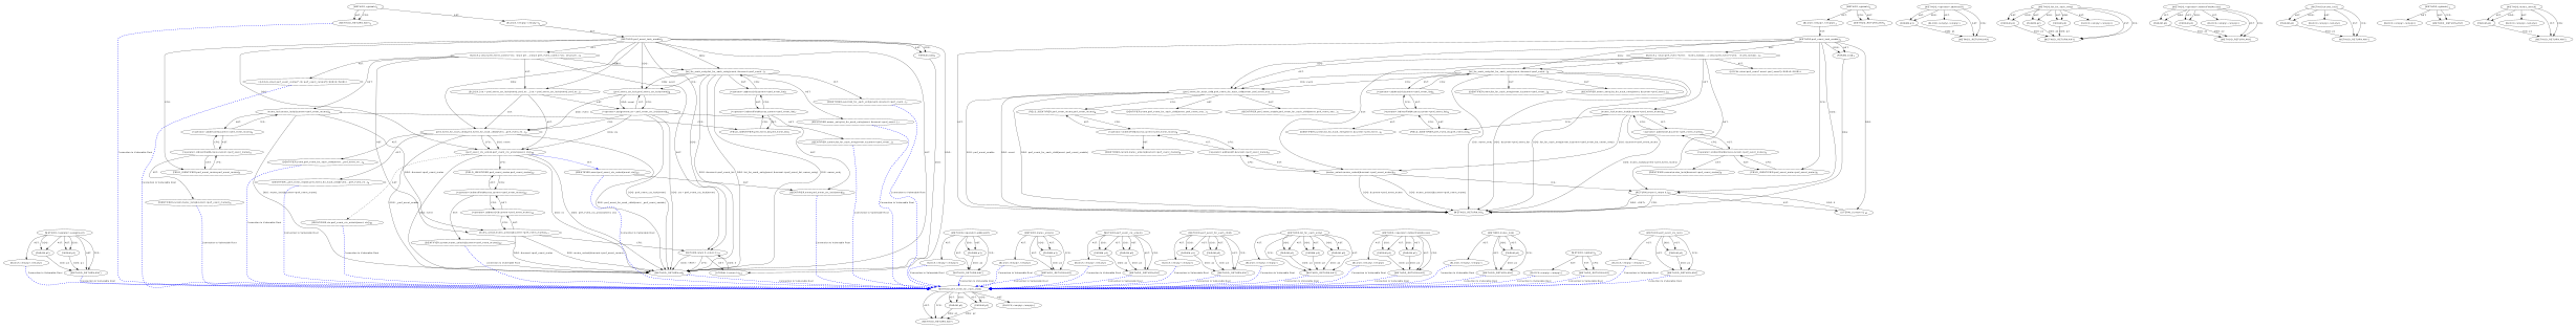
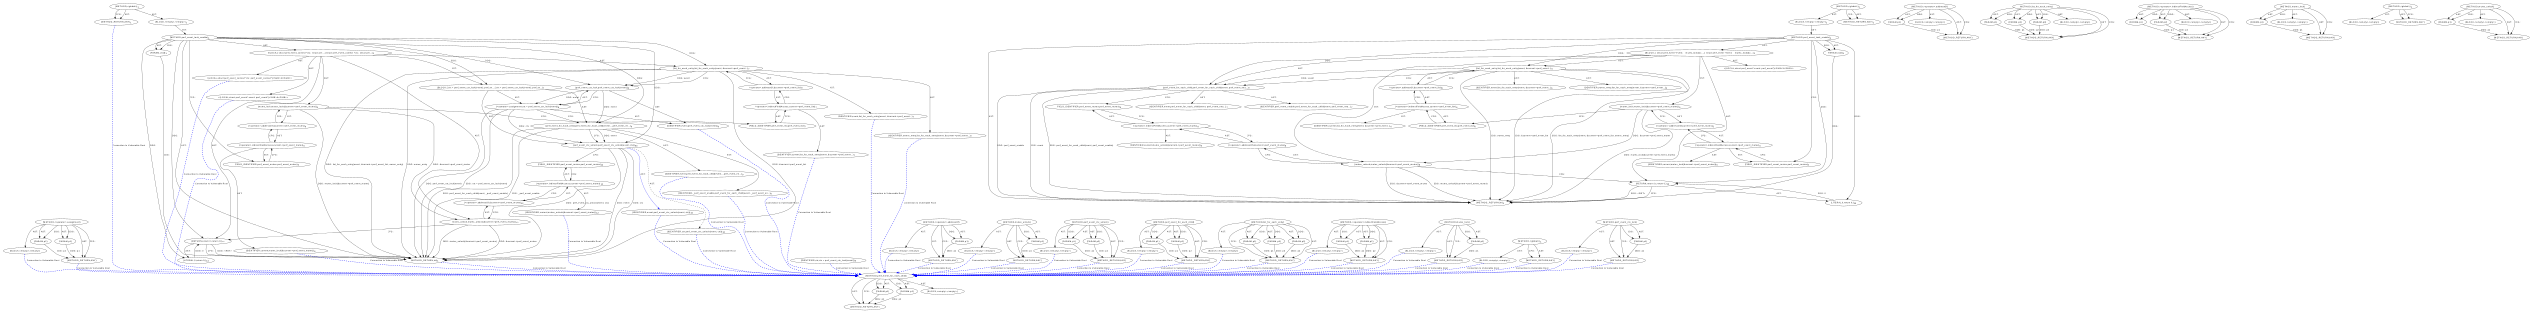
  digraph {
    fontname="Liberation Sans"
    node [fontname="Liberation Sans"]
    edge [fontname="Liberation Sans"]
    n1 [label=<(METHOD,perf_event_for_each_child)>]
    n2 [label=<(PARAM,p1)>]
    n3 [label=<(PARAM,p2)>]
    n4 [label=<(BLOCK,&lt;empty&gt;,&lt;empty&gt;)>]
    n5 [label=<(METHOD_RETURN,ANY)>]
    n6 [label=<(METHOD,&lt;global&gt;)<SUB>1</SUB>>]
    n7 [label=<(BLOCK,&lt;empty&gt;,&lt;empty&gt;)<SUB>1</SUB>>]
    n8 [label=<(METHOD_RETURN,ANY)<SUB>1</SUB>>]
    n9 [label=<(METHOD,perf_event_task_enable)<SUB>1</SUB>>]
    n10 [label=<(PARAM,void)<SUB>1</SUB>>]
    n11 [label=<(BLOCK,{  	struct perf_event *event;    	mutex_lock(&amp;c...,{  	struct perf_event *event;    	mutex_lock(&amp;c...)<SUB>2</SUB>>]
    n12 [label=<(FIELD_IDENTIFIER,perf_event_mutex,perf_event_mutex)<SUB>5</SUB>>]
    n13 [label=<(list_for_each_entry,list_for_each_entry(event, &amp;current-&gt;perf_event...)<SUB>6</SUB>>]
    n14 [label=<(perf_event_for_each_child,perf_event_for_each_child(event, perf_event_ena...)<SUB>7</SUB>>]
    n15 [label=<(RETURN,return 0;,return 0;)<SUB>10</SUB>>]
    n16 [label=<(LITERAL,0,return 0;)<SUB>10</SUB>>]
    n17 [label=<(METHOD_RETURN,int)<SUB>1</SUB>>]
    n18 [label="<(LOCAL,struct perf_event* event: perf_event*)<SUB>3</SUB>>"]
    n19 [label=<(mutex_lock,mutex_lock(&amp;current-&gt;perf_event_mutex))<SUB>5</SUB>>]
    n20 [label=<(mutex_unlock,mutex_unlock(&amp;current-&gt;perf_event_mutex))<SUB>8</SUB>>]
    n21 [label=<(&lt;operator&gt;.indirectFieldAccess,current-&gt;perf_event_mutex)<SUB>5</SUB>>]
    n22 [label=<(IDENTIFIER,event,list_for_each_entry(event, &amp;current-&gt;perf_event...)<SUB>6</SUB>>]
    n23 [label=<(&lt;operator&gt;.addressOf,&amp;current-&gt;perf_event_list)<SUB>6</SUB>>]
    n24 [label=<(IDENTIFIER,owner_entry,list_for_each_entry(event, &amp;current-&gt;perf_event...)<SUB>6</SUB>>]
    n25 [label=<(IDENTIFIER,event,perf_event_for_each_child(event, perf_event_ena...)<SUB>7</SUB>>]
    n26 [label=<(IDENTIFIER,perf_event_enable,perf_event_for_each_child(event, perf_event_ena...)<SUB>7</SUB>>]
    n27 [label=<(FIELD_IDENTIFIER,perf_event_mutex,perf_event_mutex)<SUB>8</SUB>>]
    n28 [label=<(&lt;operator&gt;.addressOf,&amp;current-&gt;perf_event_mutex)<SUB>5</SUB>>]
    n29 [label=<(FIELD_IDENTIFIER,perf_event_list,perf_event_list)<SUB>6</SUB>>]
    n30 [label=<(&lt;operator&gt;.addressOf,&amp;current-&gt;perf_event_mutex)<SUB>8</SUB>>]
    n31 [label=<(&lt;operator&gt;.indirectFieldAccess,current-&gt;perf_event_list)<SUB>6</SUB>>]
    n32 [label=<(IDENTIFIER,current,mutex_lock(&amp;current-&gt;perf_event_mutex))<SUB>5</SUB>>]
    n33 [label=<(IDENTIFIER,current,list_for_each_entry(event, &amp;current-&gt;perf_event...)<SUB>6</SUB>>]
    n34 [label=<(&lt;operator&gt;.indirectFieldAccess,current-&gt;perf_event_mutex)<SUB>8</SUB>>]
    n35 [label=<(IDENTIFIER,current,mutex_unlock(&amp;current-&gt;perf_event_mutex))<SUB>8</SUB>>]
    n36 [label=<(METHOD,&lt;operator&gt;.addressOf)>]
    n37 [label=<(PARAM,p1)>]
    n38 [label=<(BLOCK,&lt;empty&gt;,&lt;empty&gt;)>]
    n39 [label=<(METHOD_RETURN,ANY)>]
    n40 [label=<(METHOD,list_for_each_entry)>]
    n41 [label=<(PARAM,p1)>]
    n42 [label=<(PARAM,p2)>]
    n43 [label=<(PARAM,p3)>]
    n44 [label=<(BLOCK,&lt;empty&gt;,&lt;empty&gt;)>]
    n45 [label=<(METHOD_RETURN,ANY)>]
    n46 [label=<(METHOD,&lt;operator&gt;.indirectFieldAccess)>]
    n47 [label=<(PARAM,p1)>]
    n48 [label=<(PARAM,p2)>]
    n49 [label=<(BLOCK,&lt;empty&gt;,&lt;empty&gt;)>]
    n50 [label=<(METHOD_RETURN,ANY)>]
    n51 [label=<(METHOD,mutex_lock)>]
    n52 [label=<(PARAM,p1)>]
    n53 [label=<(BLOCK,&lt;empty&gt;,&lt;empty&gt;)>]
    n54 [label=<(METHOD_RETURN,ANY)>]
    n55 [label=<(METHOD,&lt;global&gt;)<SUB>1</SUB>>]
    n56 [label=<(BLOCK,&lt;empty&gt;,&lt;empty&gt;)>]
    n57 [label=<(METHOD_RETURN,ANY)>]
    n58 [label=<(METHOD,mutex_unlock)>]
    n59 [label=<(PARAM,p1)>]
    n60 [label=<(BLOCK,&lt;empty&gt;,&lt;empty&gt;)>]
    n61 [label=<(METHOD_RETURN,ANY)>]
    n62 [label=<(METHOD,&lt;operator&gt;.assignment)>]
    n63 [label=<(PARAM,p1)>]
    n64 [label=<(PARAM,p2)>]
    n65 [label=<(BLOCK,&lt;empty&gt;,&lt;empty&gt;)>]
    n66 [label=<(METHOD_RETURN,ANY)>]
    n67 [label=<(METHOD,&lt;global&gt;)<SUB>1</SUB>>]
    n68 [label=<(BLOCK,&lt;empty&gt;,&lt;empty&gt;)<SUB>1</SUB>>]
    n69 [label=<(METHOD_RETURN,ANY)<SUB>1</SUB>>]
    n70 [label=<(METHOD,perf_event_task_enable)<SUB>1</SUB>>]
    n71 [label=<(PARAM,void)<SUB>1</SUB>>]
    n72 [label=<(BLOCK,{ 	struct perf_event_context *ctx;  	struct per...,{ 	struct perf_event_context *ctx;  	struct per...)<SUB>2</SUB>>]
    n73 [label=<(FIELD_IDENTIFIER,perf_event_mutex,perf_event_mutex)<SUB>6</SUB>>]
    n74 [label=<(list_for_each_entry,list_for_each_entry(event, &amp;current-&gt;perf_event...)<SUB>7</SUB>>]
    n75 [label=<(BLOCK,{ 		ctx = perf_event_ctx_lock(event); 		perf_ev...,{ 		ctx = perf_event_ctx_lock(event); 		perf_ev...)<SUB>7</SUB>>]
    n76 [label=<(perf_event_ctx_lock,perf_event_ctx_lock(event))<SUB>8</SUB>>]
    n77 [label=<(perf_event_for_each_child,perf_event_for_each_child(event, _perf_event_en...)<SUB>9</SUB>>]
    n78 [label=<(perf_event_ctx_unlock,perf_event_ctx_unlock(event, ctx))<SUB>90</SUB>>]
    n79 [label=<(RETURN,return 0;,return 0;)<SUB>14</SUB>>]
    n80 [label=<(LITERAL,0,return 0;)<SUB>14</SUB>>]
    n81 [label=<(METHOD_RETURN,int)<SUB>1</SUB>>]
    n82 [label="<(LOCAL,struct perf_event_context* ctx: perf_event_context*)<SUB>3</SUB>>"]
+   n83 [label="<(LOCAL,struct perf_event* event: perf_event*)<SUB>4</SUB>>"]
    n84 [label=<(mutex_lock,mutex_lock(&amp;current-&gt;perf_event_mutex))<SUB>6</SUB>>]
    n85 [label=<(mutex_unlock,mutex_unlock(&amp;current-&gt;perf_event_mutex))<SUB>12</SUB>>]
    n86 [label=<(&lt;operator&gt;.indirectFieldAccess,current-&gt;perf_event_mutex)<SUB>6</SUB>>]
    n87 [label=<(IDENTIFIER,event,list_for_each_entry(event, &amp;current-&gt;perf_event...)<SUB>7</SUB>>]
    n88 [label=<(&lt;operator&gt;.addressOf,&amp;current-&gt;perf_event_list)<SUB>7</SUB>>]
    n89 [label=<(IDENTIFIER,owner_entry,list_for_each_entry(event, &amp;current-&gt;perf_event...)<SUB>7</SUB>>]
    n90 [label=<(&lt;operator&gt;.assignment,ctx = perf_event_ctx_lock(event))<SUB>8</SUB>>]
    n91 [label=<(IDENTIFIER,event,perf_event_ctx_lock(event))<SUB>8</SUB>>]
    n92 [label=<(IDENTIFIER,event,perf_event_for_each_child(event, _perf_event_en...)<SUB>9</SUB>>]
    n93 [label=<(IDENTIFIER,_perf_event_enable,perf_event_for_each_child(event, _perf_event_en...)<SUB>9</SUB>>]
    n94 [label=<(IDENTIFIER,event,perf_event_ctx_unlock(event, ctx))<SUB>10</SUB>>]
    n95 [label=<(IDENTIFIER,ctx,perf_event_ctx_unlock(event, ctx))<SUB>10</SUB>>]
    n96 [label=<(FIELD_IDENTIFIER,perf_event_mutex,perf_event_mutex)<SUB>12</SUB>>]
    n97 [label=<(&lt;operator&gt;.addressOf,&amp;current-&gt;perf_event_mutex)<SUB>6</SUB>>]
    n98 [label=<(FIELD_IDENTIFIER,perf_event_list,perf_event_list)<SUB>7</SUB>>]
    n99 [label=<(&lt;operator&gt;.addressOf,&amp;current-&gt;perf_event_mutex)<SUB>12</SUB>>]
    n100 [label=<(&lt;operator&gt;.indirectFieldAccess,current-&gt;perf_event_list)<SUB>7</SUB>>]
    n101 [label=<(IDENTIFIER,current,mutex_lock(&amp;current-&gt;perf_event_mutex))<SUB>6</SUB>>]
    n102 [label=<(IDENTIFIER,current,list_for_each_entry(event, &amp;current-&gt;perf_event...)<SUB>7</SUB>>]
+   n103 [label=<(IDENTIFIER,ctx,ctx = perf_event_ctx_lock(event))<SUB>8</SUB>>]
    n104 [label=<(&lt;operator&gt;.indirectFieldAccess,current-&gt;perf_event_mutex)<SUB>12</SUB>>]
    n105 [label=<(IDENTIFIER,current,mutex_unlock(&amp;current-&gt;perf_event_mutex))<SUB>12</SUB>>]
    n106 [label=<(METHOD,&lt;operator&gt;.addressOf)>]
    n107 [label=<(PARAM,p1)>]
    n108 [label=<(BLOCK,&lt;empty&gt;,&lt;empty&gt;)>]
    n109 [label=<(METHOD_RETURN,ANY)>]
    n110 [label=<(METHOD,mutex_unlock)>]
    n111 [label=<(PARAM,p1)>]
    n112 [label=<(BLOCK,&lt;empty&gt;,&lt;empty&gt;)>]
    n113 [label=<(METHOD_RETURN,ANY)>]
    n114 [label=<(METHOD,perf_event_ctx_unlock)>]
    n115 [label=<(PARAM,p1)>]
    n116 [label=<(PARAM,p2)>]
    n117 [label=<(BLOCK,&lt;empty&gt;,&lt;empty&gt;)>]
    n118 [label=<(METHOD_RETURN,ANY)>]
    n119 [label=<(METHOD,perf_event_for_each_child)>]
    n120 [label=<(PARAM,p1)>]
    n121 [label=<(PARAM,p2)>]
    n122 [label=<(BLOCK,&lt;empty&gt;,&lt;empty&gt;)>]
    n123 [label=<(METHOD_RETURN,ANY)>]
    n124 [label=<(METHOD,list_for_each_entry)>]
    n125 [label=<(PARAM,p1)>]
    n126 [label=<(PARAM,p2)>]
    n127 [label=<(PARAM,p3)>]
    n128 [label=<(BLOCK,&lt;empty&gt;,&lt;empty&gt;)>]
    n129 [label=<(METHOD_RETURN,ANY)>]
    n130 [label=<(METHOD,&lt;operator&gt;.indirectFieldAccess)>]
    n131 [label=<(PARAM,p1)>]
    n132 [label=<(PARAM,p2)>]
    n133 [label=<(BLOCK,&lt;empty&gt;,&lt;empty&gt;)>]
    n134 [label=<(METHOD_RETURN,ANY)>]
    n135 [label=<(METHOD,mutex_lock)>]
    n136 [label=<(PARAM,p1)>]
    n137 [label=<(BLOCK,&lt;empty&gt;,&lt;empty&gt;)>]
    n138 [label=<(METHOD_RETURN,ANY)>]
    n139 [label=<(METHOD,&lt;global&gt;)<SUB>1</SUB>>]
    n140 [label=<(BLOCK,&lt;empty&gt;,&lt;empty&gt;)>]
    n141 [label=<(METHOD_RETURN,ANY)>]
    n142 [label=<(METHOD,perf_event_ctx_lock)>]
    n143 [label=<(PARAM,p1)>]
    n144 [label=<(BLOCK,&lt;empty&gt;,&lt;empty&gt;)>]
    n145 [label=<(METHOD_RETURN,ANY)>]
    n1 -> n2 [label="AST: "]
    n1 -> n2 [label="DDG: "]
    n1 -> n3 [label="AST: "]
    n1 -> n3 [label="DDG: "]
    n1 -> n4 [label="AST: "]
    n1 -> n5 [label="AST: "]
    n1 -> n5 [label="CFG: "]
    n2 -> n5 [label="DDG: p1"]
    n3 -> n5 [label="DDG: p2"]
    n6 -> n7 [label="AST: "]
    n6 -> n8 [label="AST: "]
    n6 -> n8 [label="CFG: "]
    n7 -> n9 [label="AST: "]
    n9 -> n10 [label="AST: "]
    n9 -> n10 [label="DDG: "]
    n9 -> n11 [label="AST: "]
    n9 -> n12 [label="CFG: "]
    n9 -> n13 [label="DDG: "]
    n9 -> n14 [label="DDG: "]
    n9 -> n15 [label="DDG: "]
    n9 -> n16 [label="DDG: "]
    n9 -> n17 [label="AST: "]
    n10 -> n17 [label="DDG: "]
    n11 -> n13 [label="AST: "]
    n11 -> n14 [label="AST: "]
    n11 -> n15 [label="AST: "]
    n11 -> n18 [label="AST: "]
    n11 -> n19 [label="AST: "]
    n11 -> n20 [label="AST: "]
    n12 -> n21 [label="CFG: "]
    n13 -> n14 [label="CFG: "]
    n13 -> n14 [label="DDG: event"]
    n13 -> n17 [label="DDG: &amp;current-&gt;perf_event_list"]
    n13 -> n17 [label="DDG: list_for_each_entry(event, &amp;current-&gt;perf_event_list, owner_entry)"]
    n13 -> n17 [label="DDG: owner_entry"]
    n13 -> n22 [label="AST: "]
    n13 -> n23 [label="AST: "]
    n13 -> n24 [label="AST: "]
    n14 -> n17 [label="DDG: event"]
    n14 -> n17 [label="DDG: perf_event_for_each_child(event, perf_event_enable)"]
    n14 -> n17 [label="DDG: perf_event_enable"]
    n14 -> n25 [label="AST: "]
    n14 -> n26 [label="AST: "]
    n14 -> n27 [label="CFG: "]
    n15 -> n16 [label="AST: "]
    n15 -> n17 [label="CFG: "]
    n15 -> n17 [label="DDG: &lt;RET&gt;"]
    n16 -> n15 [label="DDG: 0"]
    n19 -> n17 [label="DDG: mutex_lock(&amp;current-&gt;perf_event_mutex)"]
    n19 -> n20 [label="DDG: &amp;current-&gt;perf_event_mutex"]
    n19 -> n28 [label="AST: "]
    n19 -> n29 [label="CFG: "]
    n20 -> n15 [label="CFG: "]
    n20 -> n17 [label="DDG: &amp;current-&gt;perf_event_mutex"]
    n20 -> n17 [label="DDG: mutex_unlock(&amp;current-&gt;perf_event_mutex)"]
    n20 -> n30 [label="AST: "]
    n21 -> n12 [label="AST: "]
    n21 -> n28 [label="CFG: "]
    n21 -> n32 [label="AST: "]
    n23 -> n13 [label="CFG: "]
    n23 -> n31 [label="AST: "]
    n27 -> n34 [label="CFG: "]
    n28 -> n19 [label="CFG: "]
    n28 -> n21 [label="AST: "]
    n29 -> n31 [label="CFG: "]
    n30 -> n20 [label="CFG: "]
    n30 -> n34 [label="AST: "]
    n31 -> n23 [label="CFG: "]
    n31 -> n29 [label="AST: "]
    n31 -> n33 [label="AST: "]
    n34 -> n27 [label="AST: "]
    n34 -> n30 [label="CFG: "]
    n34 -> n35 [label="AST: "]
    n36 -> n37 [label="AST: "]
    n36 -> n37 [label="DDG: "]
    n36 -> n38 [label="AST: "]
    n36 -> n39 [label="AST: "]
    n36 -> n39 [label="CFG: "]
    n37 -> n39 [label="DDG: p1"]
    n40 -> n41 [label="AST: "]
    n40 -> n41 [label="DDG: "]
    n40 -> n42 [label="AST: "]
    n40 -> n42 [label="DDG: "]
    n40 -> n43 [label="AST: "]
    n40 -> n43 [label="DDG: "]
    n40 -> n44 [label="AST: "]
    n40 -> n45 [label="AST: "]
    n40 -> n45 [label="CFG: "]
    n41 -> n45 [label="DDG: p1"]
    n42 -> n45 [label="DDG: p2"]
    n43 -> n45 [label="DDG: p3"]
    n46 -> n47 [label="AST: "]
    n46 -> n47 [label="DDG: "]
    n46 -> n48 [label="AST: "]
    n46 -> n48 [label="DDG: "]
    n46 -> n49 [label="AST: "]
    n46 -> n50 [label="AST: "]
    n46 -> n50 [label="CFG: "]
    n47 -> n50 [label="DDG: p1"]
    n48 -> n50 [label="DDG: p2"]
    n51 -> n52 [label="AST: "]
    n51 -> n52 [label="DDG: "]
    n51 -> n53 [label="AST: "]
    n51 -> n54 [label="AST: "]
    n51 -> n54 [label="CFG: "]
    n52 -> n54 [label="DDG: p1"]
    n55 -> n56 [label="AST: "]
    n55 -> n57 [label="AST: "]
    n55 -> n57 [label="CFG: "]
    n58 -> n59 [label="AST: "]
    n58 -> n59 [label="DDG: "]
    n58 -> n60 [label="AST: "]
    n58 -> n61 [label="AST: "]
    n58 -> n61 [label="CFG: "]
    n59 -> n61 [label="DDG: p1"]
    n62 -> n63 [label="AST: "]
    n62 -> n63 [label="DDG: "]
    n62 -> n64 [label="AST: "]
    n62 -> n64 [label="DDG: "]
    n62 -> n65 [label="AST: "]
    n62 -> n66 [label="AST: "]
    n62 -> n66 [label="CFG: "]
    n63 -> n66 [label="DDG: p1"]
    n64 -> n66 [label="DDG: p2"]
    n65 -> n1 [color=blue label="Connection to Vulnerable Root" penwidth=2.0 style=dashed]
    n66 -> n1 [color=blue label="Connection to Vulnerable Root" penwidth=2.0 style=dashed]
    n67 -> n68 [label="AST: "]
    n67 -> n69 [label="AST: "]
    n67 -> n69 [label="CFG: "]
    n68 -> n70 [label="AST: "]
    n69 -> n1 [color=blue label="Connection to Vulnerable Root" penwidth=2.0 style=dashed]
    n70 -> n71 [label="AST: "]
    n70 -> n71 [label="DDG: "]
    n70 -> n72 [label="AST: "]
    n70 -> n73 [label="CFG: "]
    n70 -> n74 [label="DDG: "]
    n70 -> n75 [label="DDG: "]
    n70 -> n76 [label="DDG: "]
    n70 -> n77 [label="DDG: "]
    n70 -> n78 [label="DDG: "]
    n70 -> n79 [label="DDG: "]
    n70 -> n80 [label="DDG: "]
    n70 -> n81 [label="AST: "]
    n71 -> n81 [label="DDG: "]
    n72 -> n74 [label="AST: "]
    n72 -> n75 [label="AST: "]
    n72 -> n79 [label="AST: "]
    n72 -> n82 [label="AST: "]
+   n72 -> n83 [label="AST: "]
    n72 -> n84 [label="AST: "]
    n72 -> n85 [label="AST: "]
    n73 -> n86 [label="CFG: "]
    n74 -> n76 [label="CFG: "]
    n74 -> n76 [label="DDG: event"]
    n74 -> n81 [label="DDG: &amp;current-&gt;perf_event_list"]
    n74 -> n81 [label="DDG: list_for_each_entry(event, &amp;current-&gt;perf_event_list, owner_entry)"]
    n74 -> n81 [label="DDG: owner_entry"]
    n74 -> n87 [label="AST: "]
    n74 -> n88 [label="AST: "]
    n74 -> n89 [label="AST: "]
    n75 -> n77 [label="AST: "]
    n75 -> n78 [label="AST: "]
    n75 -> n90 [label="AST: "]
    n76 -> n77 [label="DDG: event"]
    n76 -> n90 [label="CFG: "]
    n76 -> n90 [label="DDG: event"]
-   n94 -> n91 [label="AST: "]
+   n76 -> n91 [label="AST: "]
    n77 -> n78 [label="CFG: "]
    n77 -> n78 [label="DDG: event"]
    n77 -> n81 [label="DDG: perf_event_for_each_child(event, _perf_event_enable)"]
    n77 -> n81 [label="DDG: _perf_event_enable"]
    n77 -> n92 [label="AST: "]
    n77 -> n93 [label="AST: "]
    n78 -> n81 [label="DDG: event"]
    n78 -> n81 [label="DDG: ctx"]
    n78 -> n81 [label="DDG: perf_event_ctx_unlock(event, ctx)"]
    n78 -> n94 [color=blue label="AST: "]
    n78 -> n95 [label="AST: " style=dashed]
    n78 -> n96 [label="CFG: "]
    n79 -> n80 [label="AST: "]
    n79 -> n81 [label="CFG: "]
    n79 -> n81 [label="DDG: &lt;RET&gt;"]
    n80 -> n79 [label="DDG: 0"]
    n81 -> n1 [color=blue label="Connection to Vulnerable Root" penwidth=2.0 style=dashed]
    n82 -> n1 [color=blue label="Connection to Vulnerable Root" penwidth=2.0 style=dashed]
+   n83 -> n1 [color=blue label="Connection to Vulnerable Root" penwidth=2.0 style=dashed]
    n84 -> n81 [label="DDG: mutex_lock(&amp;current-&gt;perf_event_mutex)"]
    n84 -> n85 [label="DDG: &amp;current-&gt;perf_event_mutex"]
    n84 -> n97 [label="AST: "]
    n84 -> n98 [label="CFG: "]
    n85 -> n79 [label="CFG: "]
    n85 -> n81 [label="DDG: &amp;current-&gt;perf_event_mutex"]
    n85 -> n81 [label="DDG: mutex_unlock(&amp;current-&gt;perf_event_mutex)"]
    n85 -> n99 [label="AST: "]
    n86 -> n73 [label="AST: "]
    n86 -> n97 [label="CFG: "]
    n86 -> n101 [label="AST: "]
    n87 -> n1 [color=blue label="Connection to Vulnerable Root" penwidth=2.0 style=dashed]
    n88 -> n74 [label="CFG: "]
    n88 -> n100 [label="AST: "]
    n89 -> n1 [color=blue label="Connection to Vulnerable Root" penwidth=2.0 style=dashed]
    n90 -> n76 [label="AST: "]
    n90 -> n77 [label="CFG: "]
    n90 -> n78 [label="DDG: ctx"]
    n90 -> n81 [label="DDG: perf_event_ctx_lock(event)"]
    n90 -> n81 [label="DDG: ctx = perf_event_ctx_lock(event)"]
    n90 -> n91 [label="AST: "]
    n91 -> n1 [color=blue label="Connection to Vulnerable Root" penwidth=2.0 style=dashed]
    n92 -> n1 [color=blue label="Connection to Vulnerable Root" penwidth=2.0 style=dashed]
    n93 -> n1 [color=blue label="Connection to Vulnerable Root" penwidth=2.0 style=dashed]
    n94 -> n1 [color=blue label="Connection to Vulnerable Root" penwidth=2.0 style=dashed]
    n95 -> n1 [color=blue label="Connection to Vulnerable Root" penwidth=2.0 style=dashed]
    n96 -> n104 [label="CFG: "]
    n97 -> n84 [label="CFG: "]
    n97 -> n86 [label="AST: "]
    n98 -> n100 [label="CFG: "]
    n99 -> n85 [label="CFG: "]
    n99 -> n104 [label="AST: "]
    n100 -> n88 [label="CFG: "]
    n100 -> n98 [label="AST: "]
    n100 -> n102 [label="AST: "]
    n101 -> n1 [color=blue label="Connection to Vulnerable Root" penwidth=2.0 style=dashed]
    n102 -> n1 [color=blue label="Connection to Vulnerable Root" penwidth=2.0 style=dashed]
+   n103 -> n1 [color=blue label="Connection to Vulnerable Root" penwidth=2.0 style=dashed]
    n104 -> n96 [label="AST: "]
    n104 -> n99 [label="CFG: "]
    n104 -> n105 [label="AST: "]
    n105 -> n1 [color=blue label="Connection to Vulnerable Root" penwidth=2.0 style=dashed]
    n106 -> n107 [label="AST: "]
    n106 -> n107 [label="DDG: "]
    n106 -> n108 [label="AST: "]
    n106 -> n109 [label="AST: "]
    n106 -> n109 [label="CFG: "]
    n107 -> n109 [label="DDG: p1"]
    n108 -> n1 [color=blue label="Connection to Vulnerable Root" penwidth=2.0 style=dashed]
    n109 -> n1 [color=blue label="Connection to Vulnerable Root" penwidth=2.0 style=dashed]
    n110 -> n111 [label="AST: "]
    n110 -> n111 [label="DDG: "]
    n110 -> n112 [label="AST: "]
    n110 -> n113 [label="AST: "]
    n110 -> n113 [label="CFG: "]
    n111 -> n113 [label="DDG: p1"]
    n112 -> n1 [color=blue label="Connection to Vulnerable Root" penwidth=2.0 style=dashed]
    n113 -> n1 [color=blue label="Connection to Vulnerable Root" penwidth=2.0 style=dashed]
    n114 -> n115 [label="AST: "]
    n114 -> n115 [label="DDG: "]
    n114 -> n116 [label="AST: "]
    n114 -> n116 [label="DDG: "]
    n114 -> n117 [label="AST: "]
    n114 -> n118 [label="AST: "]
    n114 -> n118 [label="CFG: "]
    n115 -> n118 [label="DDG: p1"]
    n116 -> n118 [label="DDG: p2"]
    n117 -> n1 [color=blue label="Connection to Vulnerable Root" penwidth=2.0 style=dashed]
    n118 -> n1 [color=blue label="Connection to Vulnerable Root" penwidth=2.0 style=dashed]
    n119 -> n120 [label="AST: "]
    n119 -> n120 [label="DDG: "]
    n119 -> n121 [label="AST: "]
    n119 -> n121 [label="DDG: "]
    n119 -> n122 [label="AST: "]
    n119 -> n123 [label="AST: "]
    n119 -> n123 [label="CFG: "]
    n120 -> n123 [label="DDG: p1"]
    n121 -> n123 [label="DDG: p2"]
    n122 -> n1 [color=blue label="Connection to Vulnerable Root" penwidth=2.0 style=dashed]
    n123 -> n1 [color=blue label="Connection to Vulnerable Root" penwidth=2.0 style=dashed]
    n124 -> n125 [label="AST: "]
    n124 -> n125 [label="DDG: "]
    n124 -> n126 [label="AST: "]
    n124 -> n126 [label="DDG: "]
    n124 -> n127 [label="AST: "]
    n124 -> n127 [label="DDG: "]
    n124 -> n128 [label="AST: "]
    n124 -> n129 [label="AST: "]
    n124 -> n129 [label="CFG: "]
    n125 -> n129 [label="DDG: p1"]
    n126 -> n129 [label="DDG: p2"]
    n127 -> n129 [label="DDG: p3"]
    n128 -> n1 [color=blue label="Connection to Vulnerable Root" penwidth=2.0 style=dashed]
    n129 -> n1 [color=blue label="Connection to Vulnerable Root" penwidth=2.0 style=dashed]
    n130 -> n131 [label="AST: "]
    n130 -> n131 [label="DDG: "]
    n130 -> n132 [label="AST: "]
    n130 -> n132 [label="DDG: "]
    n130 -> n133 [label="AST: "]
    n130 -> n134 [label="AST: "]
    n130 -> n134 [label="CFG: "]
    n131 -> n134 [label="DDG: p1"]
    n132 -> n134 [label="DDG: p2"]
    n133 -> n1 [color=blue label="Connection to Vulnerable Root" penwidth=2.0 style=dashed]
    n134 -> n1 [color=blue label="Connection to Vulnerable Root" penwidth=2.0 style=dashed]
    n135 -> n136 [label="AST: "]
    n135 -> n136 [label="DDG: "]
    n135 -> n137 [label="AST: "]
    n135 -> n138 [label="AST: "]
    n135 -> n138 [label="CFG: "]
    n136 -> n138 [label="DDG: p1"]
    n137 -> n1 [color=blue label="Connection to Vulnerable Root" penwidth=2.0 style=dashed]
    n138 -> n1 [color=blue label="Connection to Vulnerable Root" penwidth=2.0 style=dashed]
    n139 -> n140 [label="AST: "]
    n139 -> n141 [label="AST: "]
    n139 -> n141 [label="CFG: "]
    n140 -> n1 [color=blue label="Connection to Vulnerable Root" penwidth=2.0 style=dashed]
    n141 -> n1 [color=blue label="Connection to Vulnerable Root" penwidth=2.0 style=dashed]
    n142 -> n143 [label="AST: "]
    n142 -> n143 [label="DDG: "]
    n142 -> n144 [label="AST: "]
    n142 -> n145 [label="AST: "]
    n142 -> n145 [label="CFG: "]
    n143 -> n145 [label="DDG: p1"]
    n144 -> n1 [color=blue label="Connection to Vulnerable Root" penwidth=2.0 style=dashed]
    n145 -> n1 [color=blue label="Connection to Vulnerable Root" penwidth=2.0 style=dashed]
  }
